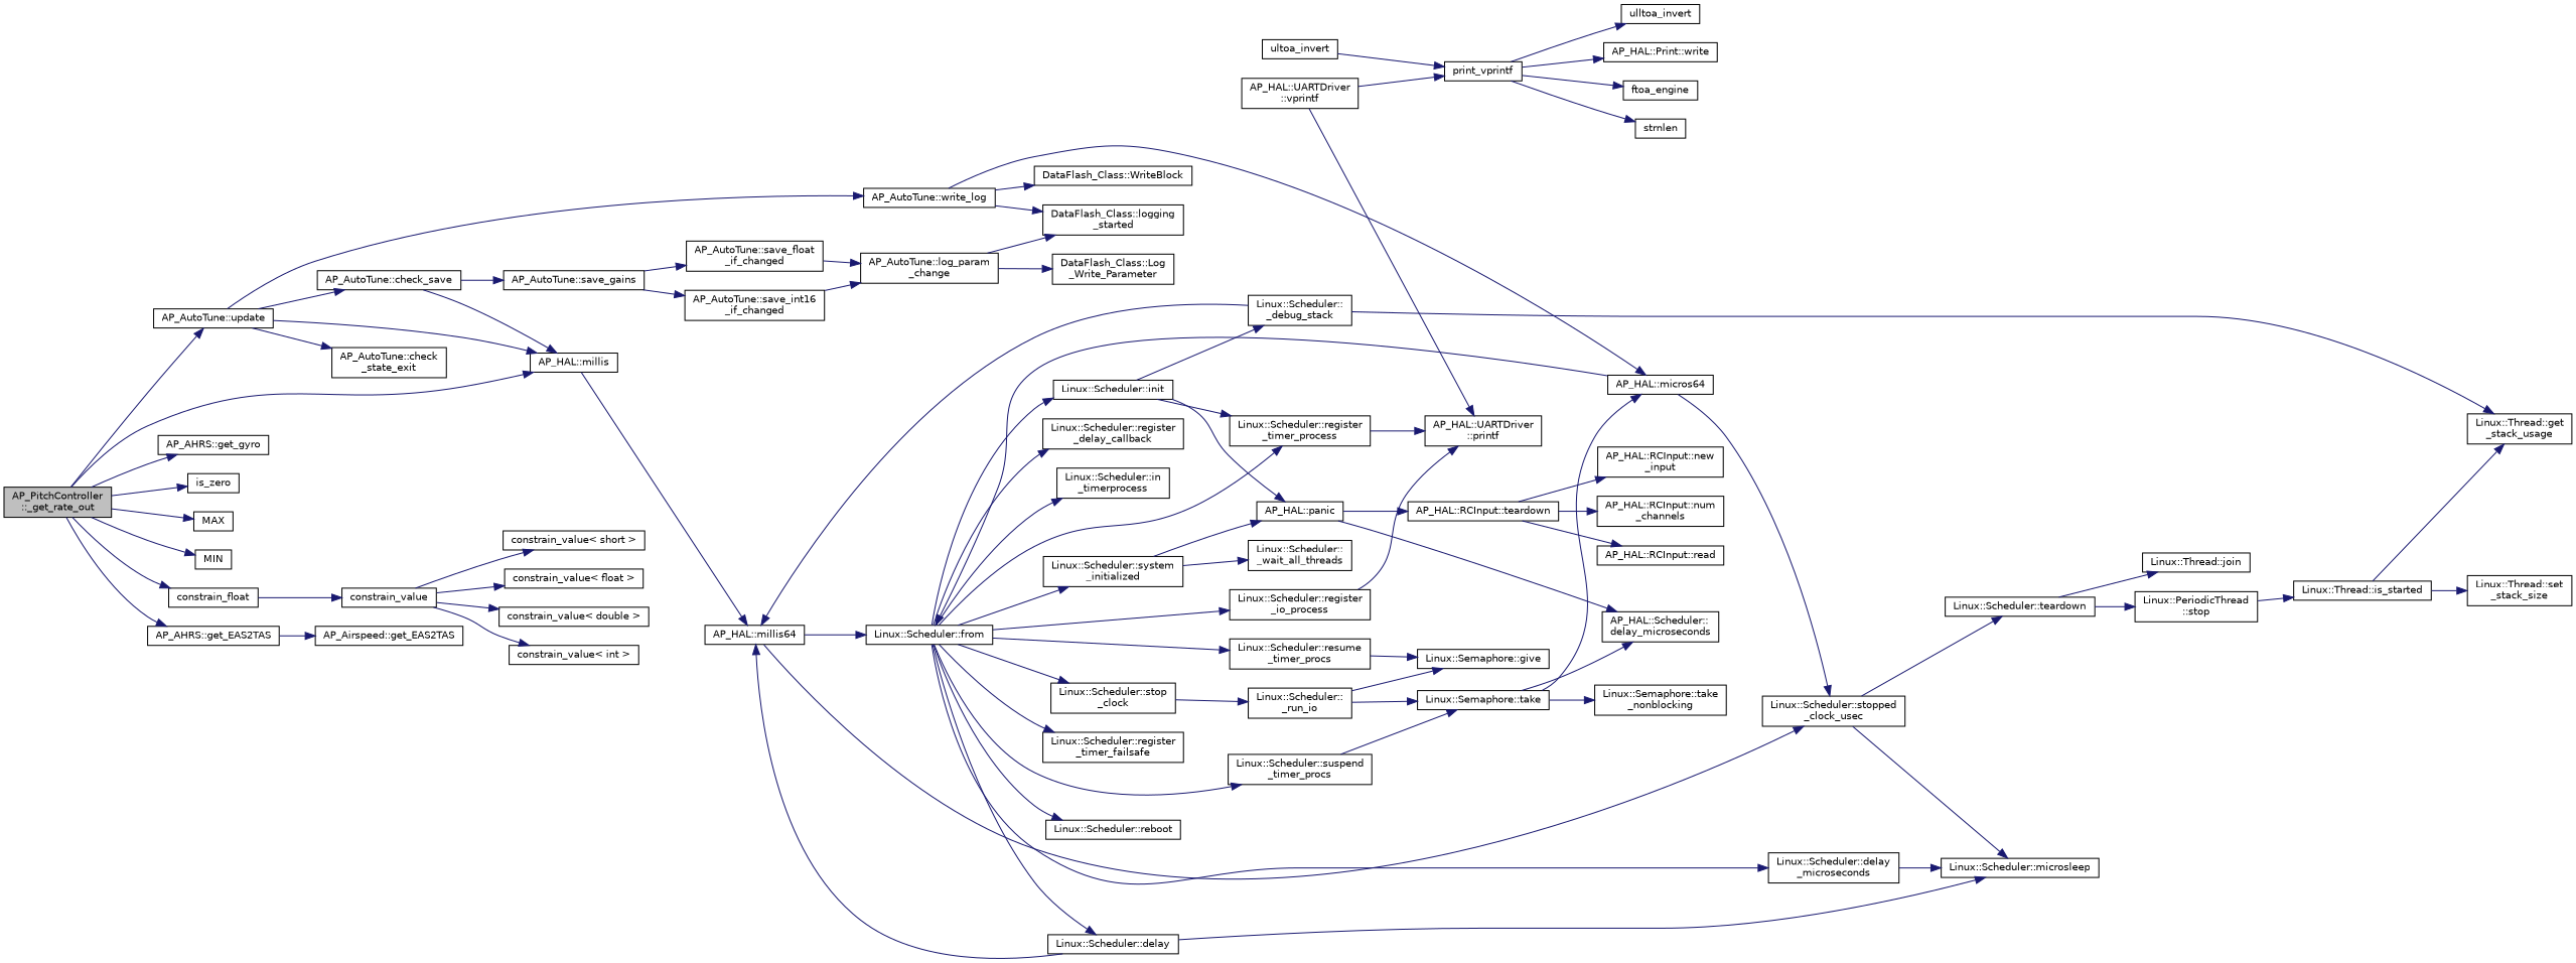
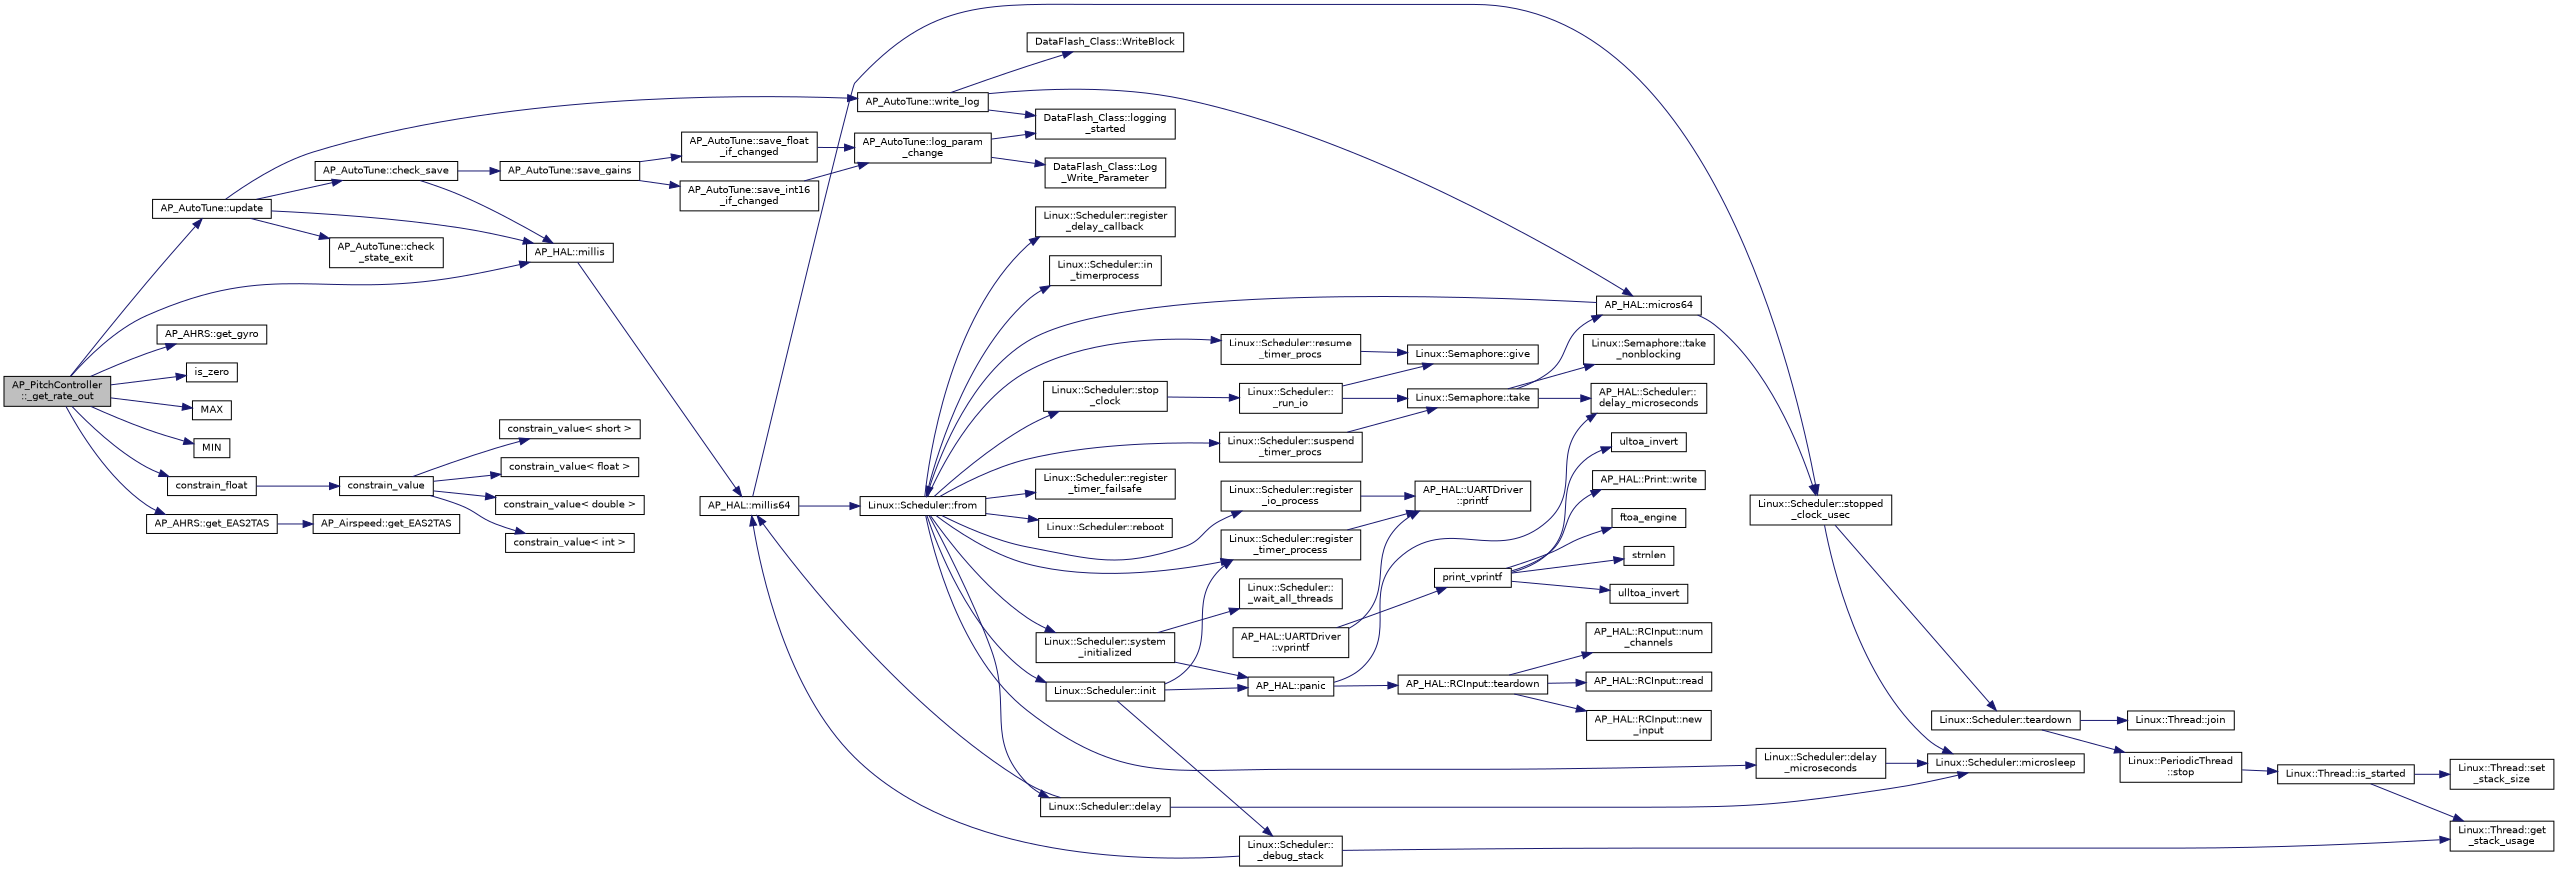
  digraph {
    rankdir=LR
    node [color=black fillcolor=white fontname=Helvetica fontsize=10 shape=record style=filled]
    edge [color=midnightblue fontname=Helvetica fontsize=10 labelfontname=Helvetica labelfontsize=10 style=solid]
    n1 [fillcolor=grey75 fontcolor=black height=0.2 label="AP_PitchController\l::_get_rate_out" width=0.4]
    n2 [height=0.2 label="AP_HAL::millis" width=0.4]
    n3 [height=0.2 label="AP_AHRS::get_gyro" width=0.4]
    n4 [height=0.2 label=is_zero width=0.4]
    n5 [height=0.2 label=MAX width=0.4]
    n6 [height=0.2 label=MIN width=0.4]
    n7 [height=0.2 label=constrain_float width=0.4]
    n8 [height=0.2 label="AP_AHRS::get_EAS2TAS" width=0.4]
    n9 [height=0.2 label="AP_AutoTune::update" width=0.4]
    n10 [height=0.2 label="AP_HAL::millis64" width=0.4]
    n11 [height=0.2 label=constrain_value width=0.4]
    n12 [height=0.2 label="AP_Airspeed::get_EAS2TAS" width=0.4]
    n13 [height=0.2 label="AP_AutoTune::check_save" width=0.4]
    n14 [height=0.2 label="AP_AutoTune::check\l_state_exit" width=0.4]
    n15 [height=0.2 label="AP_AutoTune::write_log" width=0.4]
    n16 [height=0.2 label="Linux::Scheduler::from" width=0.4]
    n17 [height=0.2 label="Linux::Scheduler::stopped\l_clock_usec" width=0.4]
    n18 [height=0.2 label="Linux::Scheduler::init" width=0.4]
    n19 [height=0.2 label="Linux::Scheduler::register\l_timer_process" width=0.4]
    n20 [height=0.2 label="Linux::Scheduler::delay" width=0.4]
    n21 [height=0.2 label="Linux::Scheduler::delay\l_microseconds" width=0.4]
    n22 [height=0.2 label="Linux::Scheduler::register\l_delay_callback" width=0.4]
    n23 [height=0.2 label="Linux::Scheduler::register\l_io_process" width=0.4]
    n24 [height=0.2 label="Linux::Scheduler::suspend\l_timer_procs" width=0.4]
    n25 [height=0.2 label="Linux::Scheduler::resume\l_timer_procs" width=0.4]
    n26 [height=0.2 label="Linux::Scheduler::in\l_timerprocess" width=0.4]
    n27 [height=0.2 label="Linux::Scheduler::register\l_timer_failsafe" width=0.4]
    n28 [height=0.2 label="Linux::Scheduler::system\l_initialized" width=0.4]
    n29 [height=0.2 label="Linux::Scheduler::reboot" width=0.4]
    n30 [height=0.2 label="Linux::Scheduler::stop\l_clock" width=0.4]
    n31 [height=0.2 label="Linux::Scheduler::microsleep" width=0.4]
    n32 [height=0.2 label="Linux::Scheduler::teardown" width=0.4]
    n33 [height=0.2 label="AP_HAL::panic" width=0.4]
    n34 [height=0.2 label="Linux::Scheduler::\l_debug_stack" width=0.4]
    n35 [height=0.2 label="AP_HAL::UARTDriver\l::printf" width=0.4]
    n36 [height=0.2 label="Linux::Semaphore::take" width=0.4]
    n37 [height=0.2 label="Linux::Semaphore::give" width=0.4]
    n38 [height=0.2 label="Linux::Scheduler::\l_wait_all_threads" width=0.4]
    n39 [height=0.2 label="Linux::Scheduler::\l_run_io" width=0.4]
    n40 [height=0.2 label="AP_HAL::RCInput::teardown" width=0.4]
    n41 [height=0.2 label="AP_HAL::Scheduler::\ldelay_microseconds" width=0.4]
    n42 [height=0.2 label="Linux::Thread::get\l_stack_usage" width=0.4]
    n43 [height=0.2 label="AP_HAL::RCInput::new\l_input" width=0.4]
    n44 [height=0.2 label="AP_HAL::RCInput::num\l_channels" width=0.4]
    n45 [height=0.2 label="AP_HAL::RCInput::read" width=0.4]
    n46 [height=0.2 label="AP_HAL::UARTDriver\l::vprintf" width=0.4]
    n47 [height=0.2 label=print_vprintf width=0.4]
    n48 [height=0.2 label="AP_HAL::Print::write" width=0.4]
    n49 [height=0.2 label=ftoa_engine width=0.4]
    n50 [height=0.2 label=strnlen width=0.4]
    n51 [height=0.2 label=ulltoa_invert width=0.4]
    n52 [height=0.2 label=ultoa_invert width=0.4]
    n53 [height=0.2 label="Linux::Semaphore::take\l_nonblocking" width=0.4]
    n54 [height=0.2 label="AP_HAL::micros64" width=0.4]
    n55 [height=0.2 label="Linux::PeriodicThread\l::stop" width=0.4]
    n56 [height=0.2 label="Linux::Thread::join" width=0.4]
    n57 [height=0.2 label="Linux::Thread::is_started" width=0.4]
    n58 [height=0.2 label="Linux::Thread::set\l_stack_size" width=0.4]
    n59 [height=0.2 label="constrain_value\< int \>" width=0.4]
    n60 [height=0.2 label="constrain_value\< short \>" width=0.4]
    n61 [height=0.2 label="constrain_value\< float \>" width=0.4]
    n62 [height=0.2 label="constrain_value\< double \>" width=0.4]
    n63 [height=0.2 label="AP_AutoTune::save_gains" width=0.4]
    n64 [height=0.2 label="DataFlash_Class::logging\l_started" width=0.4]
    n65 [height=0.2 label="DataFlash_Class::WriteBlock" width=0.4]
    n66 [height=0.2 label="AP_AutoTune::save_float\l_if_changed" width=0.4]
    n67 [height=0.2 label="AP_AutoTune::save_int16\l_if_changed" width=0.4]
    n68 [height=0.2 label="AP_AutoTune::log_param\l_change" width=0.4]
    n69 [height=0.2 label="DataFlash_Class::Log\l_Write_Parameter" width=0.4]
    n1 -> n2
    n1 -> n3
    n1 -> n4
    n1 -> n5
    n1 -> n6
    n1 -> n7
    n1 -> n8
    n1 -> n9
    n2 -> n10
    n7 -> n11
    n8 -> n12
    n9 -> n2
    n9 -> n13
    n9 -> n14
    n9 -> n15
    n10 -> n16
    n10 -> n17
    n11 -> n59
    n11 -> n60
    n11 -> n61
    n11 -> n62
    n13 -> n2
    n13 -> n63
    n15 -> n54
    n15 -> n64
    n15 -> n65
    n16 -> n18
    n16 -> n19
    n16 -> n20
    n16 -> n21
    n16 -> n22
    n16 -> n23
    n16 -> n24
    n16 -> n25
    n16 -> n26
    n16 -> n27
    n16 -> n28
    n16 -> n29
    n16 -> n30
    n17 -> n31
    n17 -> n32
    n18 -> n19
    n18 -> n33
    n18 -> n34
    n19 -> n35
    n20 -> n10
    n20 -> n31
    n21 -> n31
    n23 -> n35
    n24 -> n36
    n25 -> n37
    n28 -> n33
    n28 -> n38
    n30 -> n39
    n32 -> n55
    n32 -> n56
    n33 -> n40
    n33 -> n41
    n34 -> n10
    n34 -> n42
    n36 -> n41
    n36 -> n53
    n36 -> n54
    n39 -> n36
    n39 -> n37
    n40 -> n43
    n40 -> n44
    n40 -> n45
    n46 -> n35
    n46 -> n47
    n47 -> n48
    n47 -> n49
    n47 -> n50
    n47 -> n51
-   n52 -> n47
+   n47 -> n52
    n54 -> n16
    n54 -> n17
    n55 -> n57
    n57 -> n42
    n57 -> n58
    n63 -> n66
    n63 -> n67
    n66 -> n68
    n67 -> n68
    n68 -> n64
    n68 -> n69
  }
